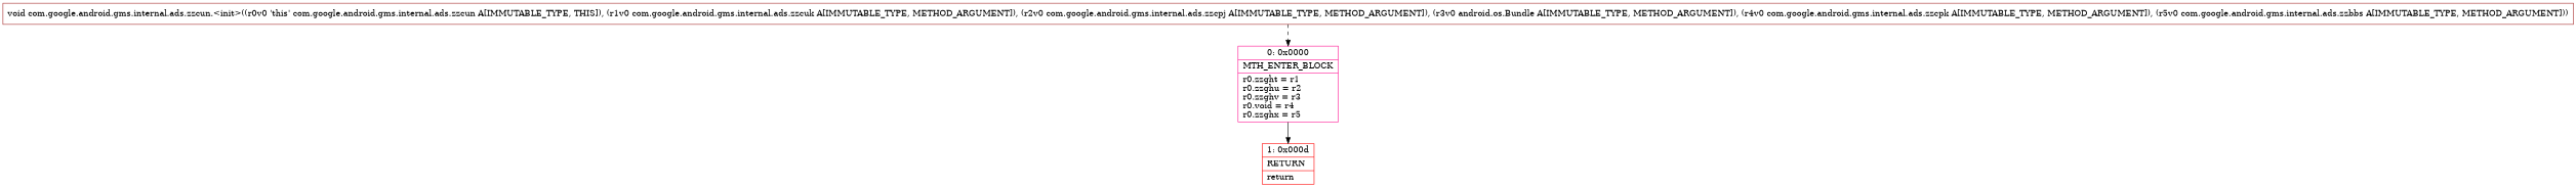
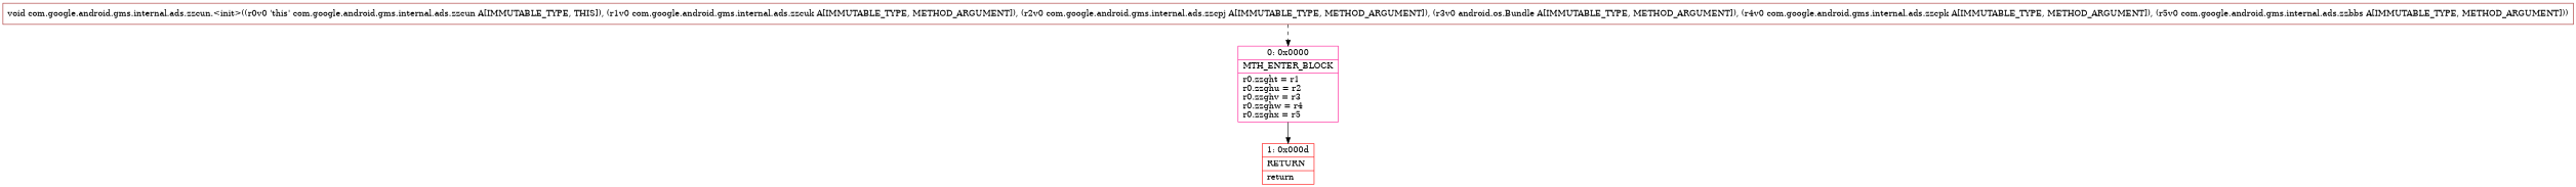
  digraph {
    node [shape=record]
-   n1 [label="{0\:\ 0x0000|MTH_ENTER_BLOCK\l|r0.zzght = r1\lr0.zzghu = r2\lr0.zzghv = r3\lr0.void = r4\lr0.zzghx = r5\l}" color=deeppink]
+   n1 [label="{0\:\ 0x0000|MTH_ENTER_BLOCK\l|r0.zzght = r1\lr0.zzghu = r2\lr0.zzghv = r3\lr0.zzghw = r4\lr0.zzghx = r5\l}" color=deeppink]
    n2 [label="{1\:\ 0x000d|RETURN\l|return\l}" color=red]
    n3 [label="{void com.google.android.gms.internal.ads.zzcun.\<init\>((r0v0 'this' com.google.android.gms.internal.ads.zzcun A[IMMUTABLE_TYPE, THIS]), (r1v0 com.google.android.gms.internal.ads.zzcuk A[IMMUTABLE_TYPE, METHOD_ARGUMENT]), (r2v0 com.google.android.gms.internal.ads.zzcpj A[IMMUTABLE_TYPE, METHOD_ARGUMENT]), (r3v0 android.os.Bundle A[IMMUTABLE_TYPE, METHOD_ARGUMENT]), (r4v0 com.google.android.gms.internal.ads.zzcpk A[IMMUTABLE_TYPE, METHOD_ARGUMENT]), (r5v0 com.google.android.gms.internal.ads.zzbbs A[IMMUTABLE_TYPE, METHOD_ARGUMENT])) }" color=brown]
    n1 -> n2 [style=solid]
    n3 -> n1 [style=dashed]
  }
